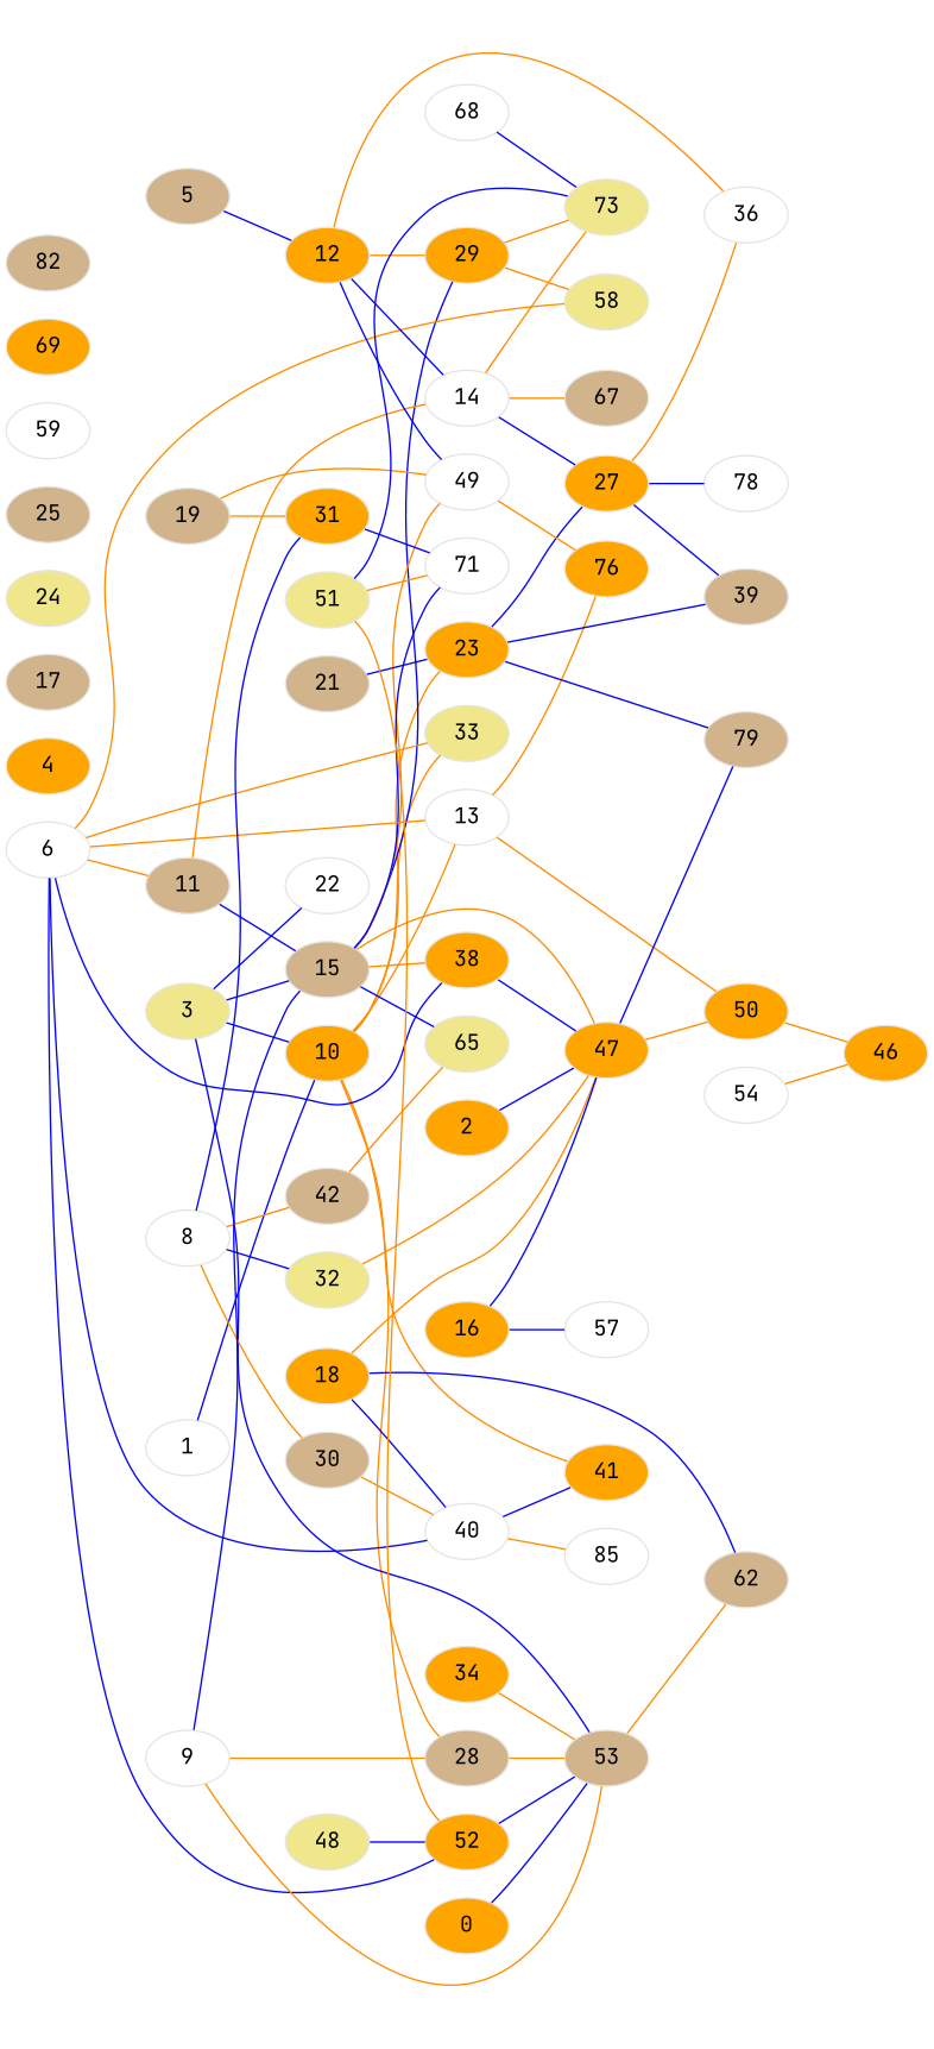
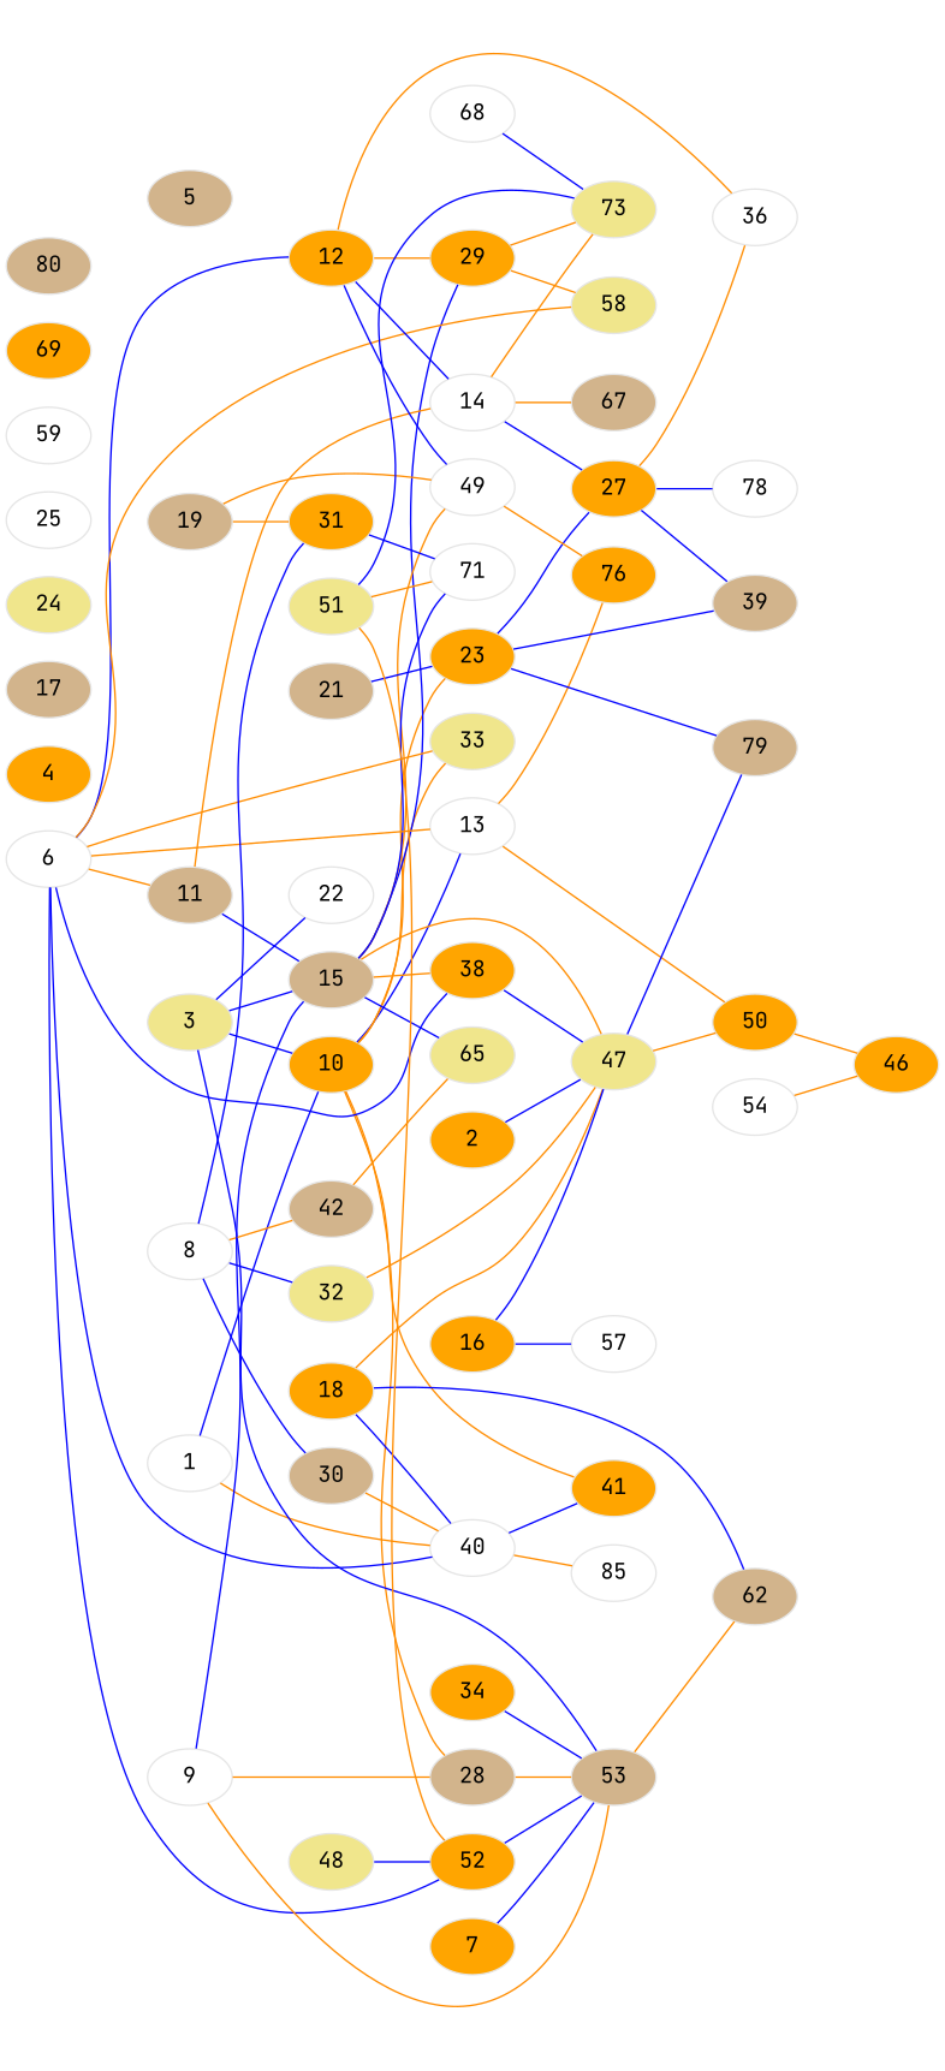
  graph {
    fontname="JetBrains Mono"
    rankdir=LR
    node [color=gray90 fillcolor=orange fontname="JetBrains Mono" style=filled]
    edge [color=darkorange fontname="JetBrains Mono"]
    1 [fillcolor=white super="+84"]
    10 [super="+37"]
    40 [fillcolor=white super="+61"]
    13 [fillcolor=white]
    33 [fillcolor=khaki]
    28 [fillcolor=tan super="+43"]
    23 [super="+77"]
    41
    18 [super="+44"]
-   47 [super="+86"]
+   47 [fillcolor=khaki super="+86"]
    62 [fillcolor=tan]
    85 [fillcolor=white]
    50
    79 [fillcolor=tan]
    2
    3 [fillcolor=khaki super="+35"]
    15 [fillcolor=tan super="+74"]
    22 [fillcolor=white]
    53 [fillcolor=tan super="+83"]
    38
    29 [super="+72"]
    49 [fillcolor=white super="+55"]
    65 [fillcolor=khaki super="+80"]
    71 [fillcolor=white]
    4
    5 [fillcolor=tan]
    6 [fillcolor=white super="+63"]
    11 [fillcolor=tan]
    12 [super="+20"]
    52
    58 [fillcolor=khaki]
    14 [fillcolor=white super="+81"]
    36 [fillcolor=white]
    76
-   7 [label=0]
+   7
    8 [fillcolor=white super="+26"]
    30 [fillcolor=tan]
    31
    32 [fillcolor=khaki]
    42 [fillcolor=tan]
    9 [fillcolor=white super="+64"]
    27 [super="+70"]
    39 [fillcolor=tan]
    67 [fillcolor=tan]
    73 [fillcolor=khaki super="+75"]
    n46 [label=46]
    78 [fillcolor=white]
    16 [super="+45"]
    57 [fillcolor=white]
    17 [fillcolor=tan]
    19 [fillcolor=tan super="+66"]
    21 [fillcolor=tan]
    24 [fillcolor=khaki]
-   25 [fillcolor=tan super="+46"]
+   25 [fillcolor=white super="+46"]
    34
    48 [fillcolor=khaki]
    51 [fillcolor=khaki super="+60"]
    54 [fillcolor=white]
    59 [fillcolor=white]
    68 [fillcolor=white]
    69
-   82 [fillcolor=tan]
+   82 [fillcolor=tan label=80]
    1 -- 10 [color=blue]
-   10 -- 13
+   1 -- 40
+   10 -- 13 [color=blue]
    10 -- 33
    10 -- 28 [weight=2]
    10 -- 23
    10 -- 41
    40 -- 41 [color=blue]
    40 -- 85
    13 -- 50
    13 -- 76
    28 -- 53
    23 -- 79 [color=blue]
    23 -- 27 [color=blue]
    23 -- 39 [color=blue]
    18 -- 40 [color=blue]
    18 -- 47
    18 -- 62 [color=blue]
    47 -- 50
    47 -- 79 [color=blue]
    50 -- n46
    2 -- 47 [color=blue]
    3 -- 10 [color=blue]
    3 -- 15 [color=blue]
    3 -- 22 [color=blue]
    3 -- 53 [color=blue]
    15 -- 47
    15 -- 38
    15 -- 29 [color=blue]
    15 -- 49
    15 -- 65 [color=blue]
    15 -- 71 [color=blue]
    53 -- 62
    38 -- 47 [color=blue]
    29 -- 58
    29 -- 73
    49 -- 76
    6 -- 40 [color=blue]
    6 -- 13
    6 -- 33
    6 -- 38 [color=blue]
    6 -- 11
-   5 -- 12 [color=blue]
+   6 -- 12 [color=blue]
    6 -- 52 [color=blue]
    6 -- 58
    11 -- 15 [color=blue]
    11 -- 14
    12 -- 29
    12 -- 49 [color=blue]
    12 -- 14 [color=blue]
    12 -- 36
    52 -- 53 [color=blue]
    14 -- 27 [color=blue]
    14 -- 67
    14 -- 73
    7 -- 53 [color=blue]
-   8 -- 30
+   8 -- 30 [color=blue]
    8 -- 31 [color=blue]
    8 -- 32 [color=blue]
    8 -- 42
    30 -- 40
    31 -- 71 [color=blue]
    32 -- 47
    42 -- 65
    9 -- 28
    9 -- 15 [color=blue]
    9 -- 53
    27 -- 36
    27 -- 39 [color=blue]
    27 -- 78 [color=blue]
    16 -- 47 [color=blue]
    16 -- 57 [color=blue]
    19 -- 49
    19 -- 31 [weight=2]
    21 -- 23 [color=blue]
-   34 -- 53
+   34 -- 53 [color=blue]
    48 -- 52 [color=blue]
    51 -- 71
    51 -- 52
    51 -- 73 [color=blue]
    54 -- n46
    68 -- 73 [color=blue]
  }
